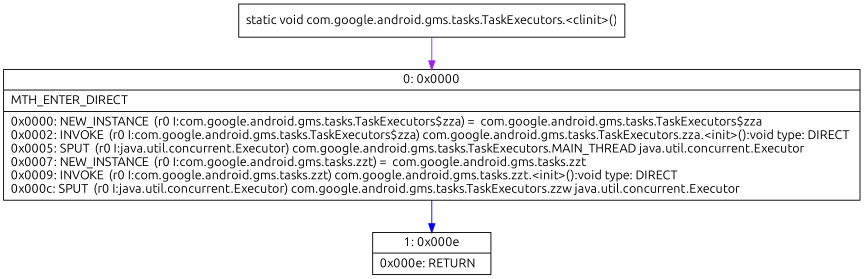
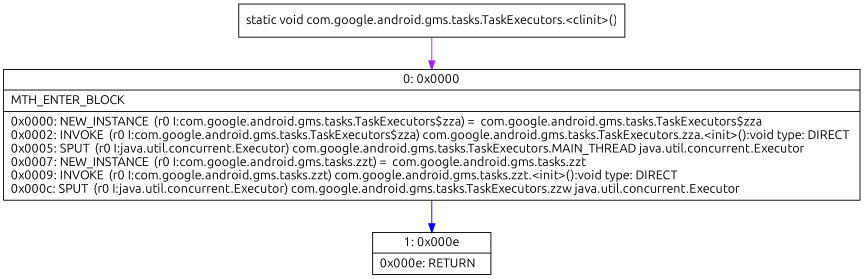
  digraph {
    fontname=Ubuntu
    node [shape=record fontname=Ubuntu]
    edge [style=solid fontname=Ubuntu]
-   n1 [label="{0\:\ 0x0000|MTH_ENTER_DIRECT\l|0x0000: NEW_INSTANCE  (r0 I:com.google.android.gms.tasks.TaskExecutors$zza) =  com.google.android.gms.tasks.TaskExecutors$zza \l0x0002: INVOKE  (r0 I:com.google.android.gms.tasks.TaskExecutors$zza) com.google.android.gms.tasks.TaskExecutors.zza.\<init\>():void type: DIRECT \l0x0005: SPUT  (r0 I:java.util.concurrent.Executor) com.google.android.gms.tasks.TaskExecutors.MAIN_THREAD java.util.concurrent.Executor \l0x0007: NEW_INSTANCE  (r0 I:com.google.android.gms.tasks.zzt) =  com.google.android.gms.tasks.zzt \l0x0009: INVOKE  (r0 I:com.google.android.gms.tasks.zzt) com.google.android.gms.tasks.zzt.\<init\>():void type: DIRECT \l0x000c: SPUT  (r0 I:java.util.concurrent.Executor) com.google.android.gms.tasks.TaskExecutors.zzw java.util.concurrent.Executor \l}"]
+   n1 [label="{0\:\ 0x0000|MTH_ENTER_BLOCK\l|0x0000: NEW_INSTANCE  (r0 I:com.google.android.gms.tasks.TaskExecutors$zza) =  com.google.android.gms.tasks.TaskExecutors$zza \l0x0002: INVOKE  (r0 I:com.google.android.gms.tasks.TaskExecutors$zza) com.google.android.gms.tasks.TaskExecutors.zza.\<init\>():void type: DIRECT \l0x0005: SPUT  (r0 I:java.util.concurrent.Executor) com.google.android.gms.tasks.TaskExecutors.MAIN_THREAD java.util.concurrent.Executor \l0x0007: NEW_INSTANCE  (r0 I:com.google.android.gms.tasks.zzt) =  com.google.android.gms.tasks.zzt \l0x0009: INVOKE  (r0 I:com.google.android.gms.tasks.zzt) com.google.android.gms.tasks.zzt.\<init\>():void type: DIRECT \l0x000c: SPUT  (r0 I:java.util.concurrent.Executor) com.google.android.gms.tasks.TaskExecutors.zzw java.util.concurrent.Executor \l}"]
    n2 [label="{1\:\ 0x000e|0x000e: RETURN   \l}"]
    n3 [label="{static void com.google.android.gms.tasks.TaskExecutors.\<clinit\>() }"]
    n1 -> n2 [color=blue]
    n3 -> n1 [color=purple]
  }
